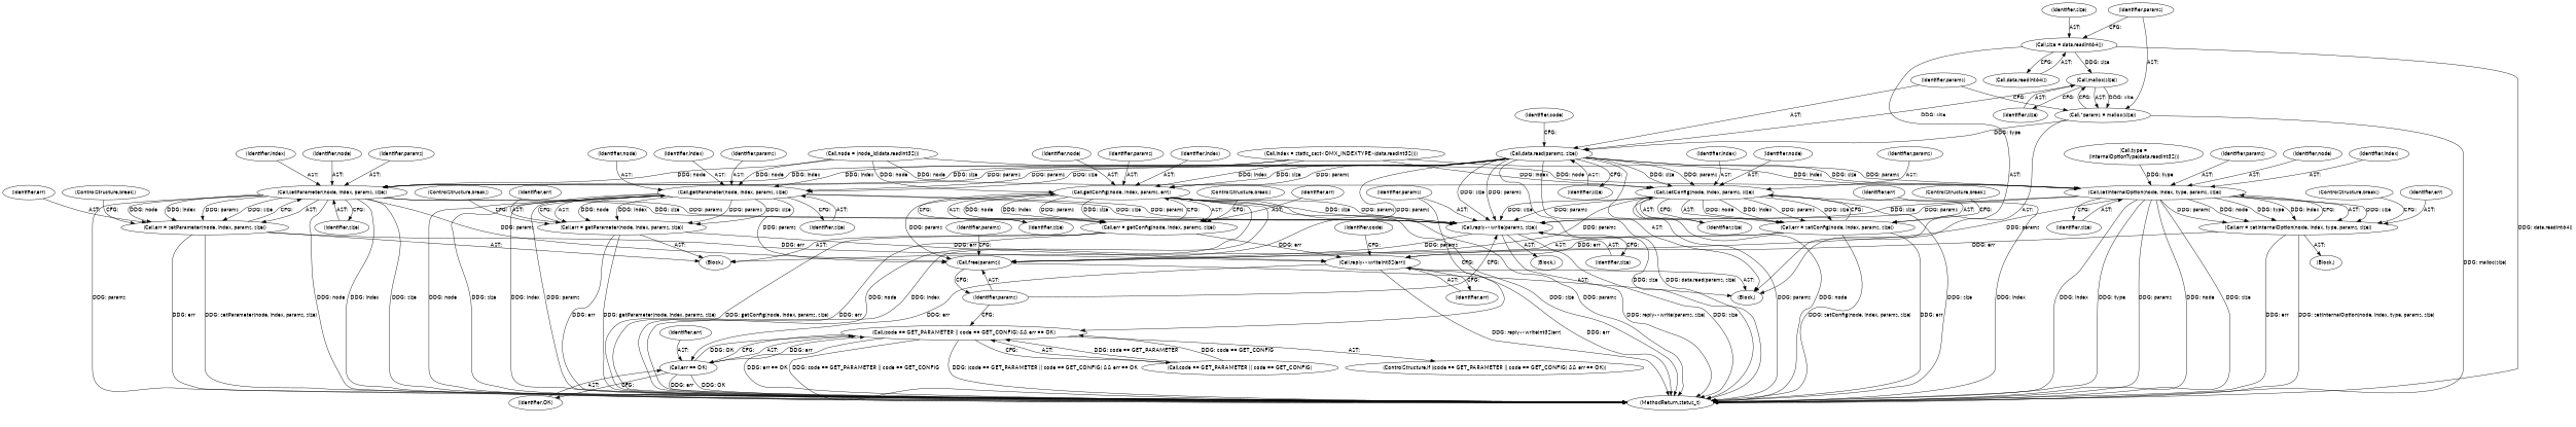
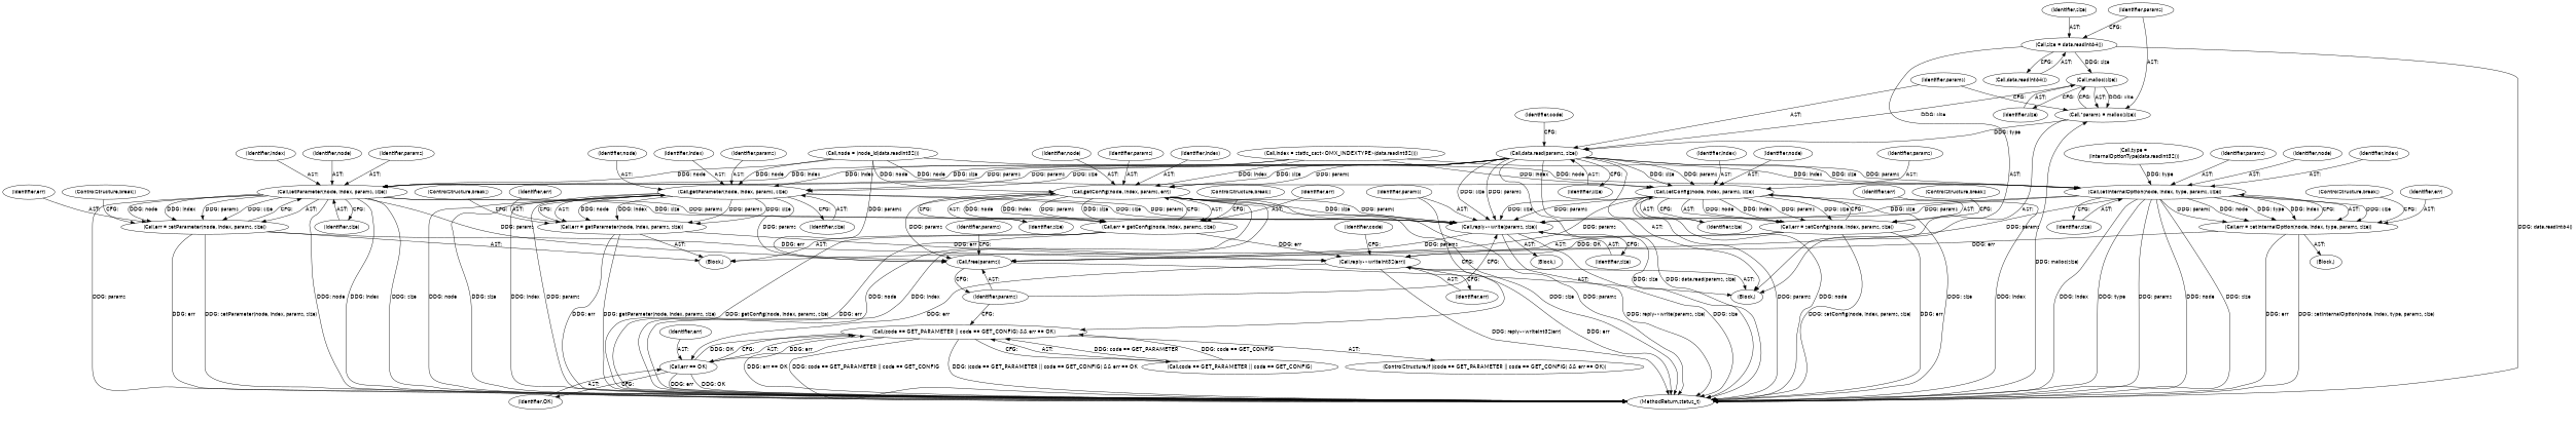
  digraph {
    fontname=Lato
    node [fontname=Lato]
    edge [fontname=Lato]
    n1 [label="(Call,size = data.readInt64())"]
    n2 [label="(Call,malloc(size))"]
    n3 [label="(MethodReturn,status_t)"]
    n4 [label="(Call,data.readInt64())"]
    n5 [label="(Block,)"]
    n6 [label="(Call,*params = malloc(size))"]
    n7 [label="(Call,data.read(params, size))"]
    n8 [label="(Identifier,size)"]
    n9 [label="(Call,getParameter(node, index, params, size))"]
    n10 [label="(Call,reply->write(params, size))"]
    n11 [label="(Call,free(params))"]
    n12 [label="(Call,setParameter(node, index, params, size))"]
    n13 [label="(Call,getConfig(node, index, params, err))"]
    n14 [label="(Call,setConfig(node, index, params, size))"]
    n15 [label="(Call,setInternalOption(node, index, type, params, size))"]
    n16 [label="(Identifier,size)"]
    n17 [label="(Call,err = getParameter(node, index, params, size))"]
    n18 [label="(Identifier,size)"]
    n19 [label="(Block,)"]
    n20 [label="(Identifier,size)"]
    n21 [label="(Identifier,params)"]
    n22 [label="(Call,err = setParameter(node, index, params, size))"]
    n23 [label="(Identifier,size)"]
    n24 [label="(Call,err = getConfig(node, index, params, size))"]
    n25 [label="(Identifier,size)"]
    n26 [label="(Call,err = setConfig(node, index, params, size))"]
    n27 [label="(Identifier,size)"]
    n28 [label="(Call,err = setInternalOption(node, index, type, params, size))"]
    n29 [label="(Identifier,size)"]
    n30 [label="(Call,reply->writeInt32(err))"]
    n31 [label="(Block,)"]
    n32 [label="(Call,err == OK)"]
    n33 [label="(Identifier,err)"]
    n34 [label="(Call,(code == GET_PARAMETER || code == GET_CONFIG) && err == OK)"]
    n35 [label="(Identifier,OK)"]
    n36 [label="(Call,code == GET_PARAMETER || code == GET_CONFIG)"]
    n37 [label="(ControlStructure,if ((code == GET_PARAMETER || code == GET_CONFIG) && err == OK))"]
    n38 [label="(Block,)"]
    n39 [label="(Identifier,err)"]
    n40 [label="(Identifier,index)"]
    n41 [label="(Call,type =\n (InternalOptionType)data.readInt32())"]
    n42 [label="(ControlStructure,break;)"]
    n43 [label="(Identifier,params)"]
    n44 [label="(Call,node = (node_id)data.readInt32())"]
    n45 [label="(Identifier,params)"]
    n46 [label="(Identifier,node)"]
    n47 [label="(Identifier,err)"]
    n48 [label="(Identifier,params)"]
    n49 [label="(Identifier,err)"]
    n50 [label="(Identifier,err)"]
    n51 [label="(ControlStructure,break;)"]
    n52 [label="(Call,index = static_cast<OMX_INDEXTYPE>(data.readInt32()))"]
    n53 [label="(ControlStructure,break;)"]
    n54 [label="(Identifier,index)"]
    n55 [label="(Identifier,err)"]
    n56 [label="(Identifier,params)"]
    n57 [label="(Identifier,node)"]
    n58 [label="(Identifier,code)"]
    n59 [label="(Identifier,node)"]
    n60 [label="(ControlStructure,break;)"]
    n61 [label="(Identifier,params)"]
    n62 [label="(Identifier,params)"]
    n63 [label="(Identifier,node)"]
    n64 [label="(Identifier,params)"]
    n65 [label="(Identifier,index)"]
    n66 [label="(Identifier,index)"]
    n67 [label="(ControlStructure,break;)"]
    n68 [label="(Identifier,code)"]
    n69 [label="(Identifier,params)"]
    n70 [label="(Identifier,size)"]
    n71 [label="(Identifier,index)"]
    n72 [label="(Identifier,node)"]
    n73 [label="(Identifier,params)"]
    n74 [label="(Identifier,err)"]
    n1 -> n2 [label="DDG: size"]
    n1 -> n3 [label="DDG: data.readInt64()"]
    n1 -> n4 [label="CFG: "]
    n1 -> n5 [label="AST: "]
    n2 -> n6 [label="AST: "]
    n2 -> n6 [label="DDG: size"]
    n2 -> n7 [label="DDG: size"]
    n2 -> n8 [label="CFG: "]
    n4 -> n1 [label="AST: "]
    n6 -> n2 [label="CFG: "]
-   n6 -> n3 [label="DDG: malloc(size)"]
+   n3 -> n6 [label="DDG: malloc(size)"]
    n6 -> n5 [label="AST: "]
    n6 -> n7 [label="DDG: type"]
    n7 -> n3 [label="DDG: size"]
    n7 -> n3 [label="DDG: data.read(params, size)"]
    n7 -> n5 [label="AST: "]
    n7 -> n9 [label="DDG: params"]
    n7 -> n9 [label="DDG: size"]
    n7 -> n10 [label="DDG: params"]
    n7 -> n10 [label="DDG: size"]
-   n7 -> n11 [label="DDG: params"]
+   n44 -> n11 [label="DDG: params"]
    n7 -> n12 [label="DDG: params"]
    n7 -> n12 [label="DDG: size"]
    n7 -> n13 [label="DDG: params"]
    n7 -> n13 [label="DDG: size"]
    n7 -> n14 [label="DDG: params"]
    n7 -> n14 [label="DDG: size"]
    n7 -> n15 [label="DDG: params"]
    n7 -> n15 [label="DDG: size"]
    n7 -> n16 [label="CFG: "]
    n8 -> n2 [label="AST: "]
    n9 -> n3 [label="DDG: node"]
    n9 -> n3 [label="DDG: size"]
    n9 -> n3 [label="DDG: index"]
    n9 -> n3 [label="DDG: params"]
    n9 -> n10 [label="DDG: params"]
    n9 -> n10 [label="DDG: size"]
    n9 -> n11 [label="DDG: params"]
    n9 -> n17 [label="AST: "]
    n9 -> n17 [label="DDG: node"]
    n9 -> n17 [label="DDG: index"]
    n9 -> n17 [label="DDG: params"]
    n9 -> n17 [label="DDG: size"]
    n9 -> n18 [label="CFG: "]
    n10 -> n3 [label="DDG: size"]
    n10 -> n3 [label="DDG: reply->write(params, size)"]
    n10 -> n11 [label="DDG: params"]
    n10 -> n19 [label="AST: "]
    n10 -> n20 [label="CFG: "]
    n11 -> n5 [label="AST: "]
    n11 -> n21 [label="CFG: "]
    n12 -> n3 [label="DDG: size"]
    n12 -> n3 [label="DDG: index"]
    n12 -> n3 [label="DDG: params"]
    n12 -> n3 [label="DDG: node"]
    n12 -> n10 [label="DDG: params"]
    n12 -> n10 [label="DDG: size"]
    n12 -> n11 [label="DDG: params"]
    n12 -> n22 [label="AST: "]
    n12 -> n22 [label="DDG: node"]
    n12 -> n22 [label="DDG: index"]
    n12 -> n22 [label="DDG: params"]
    n12 -> n22 [label="DDG: size"]
    n12 -> n23 [label="CFG: "]
    n13 -> n3 [label="DDG: index"]
    n13 -> n3 [label="DDG: size"]
    n13 -> n3 [label="DDG: params"]
    n13 -> n3 [label="DDG: node"]
    n13 -> n10 [label="DDG: params"]
    n13 -> n10 [label="DDG: size"]
    n13 -> n11 [label="DDG: params"]
    n13 -> n24 [label="AST: "]
    n13 -> n24 [label="DDG: node"]
    n13 -> n24 [label="DDG: index"]
    n13 -> n24 [label="DDG: params"]
    n13 -> n24 [label="DDG: size"]
    n13 -> n25 [label="CFG: "]
    n14 -> n3 [label="DDG: node"]
    n14 -> n3 [label="DDG: size"]
    n14 -> n3 [label="DDG: index"]
    n14 -> n3 [label="DDG: params"]
    n14 -> n10 [label="DDG: params"]
    n14 -> n10 [label="DDG: size"]
    n14 -> n11 [label="DDG: params"]
    n14 -> n26 [label="AST: "]
    n14 -> n26 [label="DDG: node"]
    n14 -> n26 [label="DDG: index"]
    n14 -> n26 [label="DDG: params"]
    n14 -> n26 [label="DDG: size"]
    n14 -> n27 [label="CFG: "]
    n15 -> n3 [label="DDG: index"]
    n15 -> n3 [label="DDG: type"]
    n15 -> n3 [label="DDG: params"]
    n15 -> n3 [label="DDG: node"]
    n15 -> n3 [label="DDG: size"]
    n15 -> n10 [label="DDG: params"]
    n15 -> n10 [label="DDG: size"]
    n15 -> n11 [label="DDG: params"]
    n15 -> n28 [label="AST: "]
    n15 -> n28 [label="DDG: size"]
    n15 -> n28 [label="DDG: params"]
    n15 -> n28 [label="DDG: node"]
    n15 -> n28 [label="DDG: type"]
    n15 -> n28 [label="DDG: index"]
    n15 -> n29 [label="CFG: "]
    n16 -> n7 [label="AST: "]
    n17 -> n3 [label="DDG: err"]
    n17 -> n3 [label="DDG: getParameter(node, index, params, size)"]
    n17 -> n9 [label="CFG: "]
    n17 -> n30 [label="DDG: err"]
    n17 -> n31 [label="AST: "]
    n18 -> n9 [label="AST: "]
    n20 -> n10 [label="AST: "]
    n21 -> n10 [label="CFG: "]
    n21 -> n11 [label="AST: "]
    n21 -> n34 [label="CFG: "]
    n22 -> n3 [label="DDG: err"]
    n22 -> n3 [label="DDG: setParameter(node, index, params, size)"]
    n22 -> n12 [label="CFG: "]
    n22 -> n30 [label="DDG: err"]
    n22 -> n31 [label="AST: "]
    n23 -> n12 [label="AST: "]
    n24 -> n3 [label="DDG: err"]
    n24 -> n3 [label="DDG: getConfig(node, index, params, size)"]
    n24 -> n13 [label="CFG: "]
    n24 -> n30 [label="DDG: err"]
    n24 -> n31 [label="AST: "]
    n25 -> n13 [label="AST: "]
    n26 -> n3 [label="DDG: setConfig(node, index, params, size)"]
    n26 -> n3 [label="DDG: err"]
    n26 -> n14 [label="CFG: "]
-   n26 -> n30 [label="DDG: err"]
+   n26 -> n30 [label="DDG: OK"]
    n26 -> n31 [label="AST: "]
    n27 -> n14 [label="AST: "]
    n28 -> n3 [label="DDG: err"]
    n28 -> n3 [label="DDG: setInternalOption(node, index, type, params, size)"]
    n28 -> n15 [label="CFG: "]
    n28 -> n30 [label="DDG: err"]
    n28 -> n38 [label="AST: "]
    n29 -> n15 [label="AST: "]
    n30 -> n3 [label="DDG: err"]
    n30 -> n3 [label="DDG: reply->writeInt32(err)"]
    n30 -> n5 [label="AST: "]
    n30 -> n32 [label="DDG: err"]
    n30 -> n33 [label="CFG: "]
    n32 -> n3 [label="DDG: OK"]
    n32 -> n3 [label="DDG: err"]
    n32 -> n34 [label="AST: "]
    n32 -> n34 [label="DDG: err"]
    n32 -> n34 [label="DDG: OK"]
    n32 -> n35 [label="CFG: "]
    n33 -> n30 [label="AST: "]
    n34 -> n3 [label="DDG: code == GET_PARAMETER || code == GET_CONFIG"]
    n34 -> n3 [label="DDG: (code == GET_PARAMETER || code == GET_CONFIG) && err == OK"]
    n34 -> n3 [label="DDG: err == OK"]
    n34 -> n32 [label="CFG: "]
    n34 -> n36 [label="CFG: "]
    n34 -> n37 [label="AST: "]
    n35 -> n32 [label="AST: "]
    n36 -> n34 [label="AST: "]
    n36 -> n34 [label="DDG: code == GET_PARAMETER"]
    n36 -> n34 [label="DDG: code == GET_CONFIG"]
    n39 -> n17 [label="AST: "]
    n40 -> n13 [label="AST: "]
    n41 -> n15 [label="DDG: type"]
    n42 -> n26 [label="CFG: "]
    n43 -> n10 [label="AST: "]
    n43 -> n34 [label="CFG: "]
    n44 -> n9 [label="DDG: node"]
    n44 -> n12 [label="DDG: node"]
    n44 -> n13 [label="DDG: node"]
    n44 -> n14 [label="DDG: node"]
    n44 -> n15 [label="DDG: node"]
    n45 -> n15 [label="AST: "]
    n46 -> n15 [label="AST: "]
    n47 -> n26 [label="AST: "]
    n48 -> n1 [label="CFG: "]
    n48 -> n6 [label="AST: "]
    n49 -> n22 [label="AST: "]
    n50 -> n32 [label="AST: "]
    n51 -> n28 [label="CFG: "]
    n52 -> n9 [label="DDG: index"]
    n52 -> n12 [label="DDG: index"]
    n52 -> n13 [label="DDG: index"]
    n52 -> n14 [label="DDG: index"]
    n52 -> n15 [label="DDG: index"]
    n53 -> n22 [label="CFG: "]
    n54 -> n14 [label="AST: "]
    n55 -> n28 [label="AST: "]
    n56 -> n11 [label="CFG: "]
    n57 -> n14 [label="AST: "]
    n58 -> n7 [label="CFG: "]
    n59 -> n12 [label="AST: "]
    n60 -> n24 [label="CFG: "]
    n61 -> n12 [label="AST: "]
    n62 -> n9 [label="AST: "]
    n63 -> n9 [label="AST: "]
    n64 -> n14 [label="AST: "]
    n65 -> n15 [label="AST: "]
    n66 -> n9 [label="AST: "]
    n67 -> n17 [label="CFG: "]
    n68 -> n30 [label="CFG: "]
    n69 -> n6 [label="CFG: "]
    n69 -> n7 [label="AST: "]
    n70 -> n1 [label="AST: "]
    n71 -> n12 [label="AST: "]
    n72 -> n13 [label="AST: "]
    n73 -> n13 [label="AST: "]
    n74 -> n24 [label="AST: "]
  }
